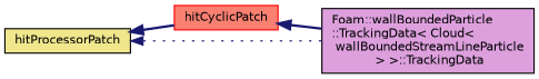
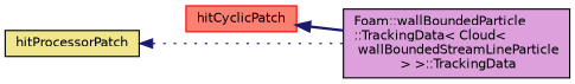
  digraph {
    rankdir=LR
    node [color=black fontname=Helvetica fontsize=10 shape=record style=filled]
    edge [color=midnightblue dir=back fontname=Helvetica fontsize=10 labelfontname=Helvetica labelfontsize=10 style=bold]
    n1 [fillcolor=khaki fontcolor=black height=0.2 label=hitProcessorPatch width=0.4]
    n2 [color=red height=0.2 label=hitCyclicPatch width=0.4 fillcolor=salmon]
    n3 [height=0.2 label="Foam::wallBoundedParticle\l::TrackingData\< Cloud\<\l wallBoundedStreamLineParticle\l \> \>::TrackingData" width=0.4 fillcolor=plum]
-   n1 -> n2
    n1 -> n3 [style=dotted]
    n2 -> n3
  }
